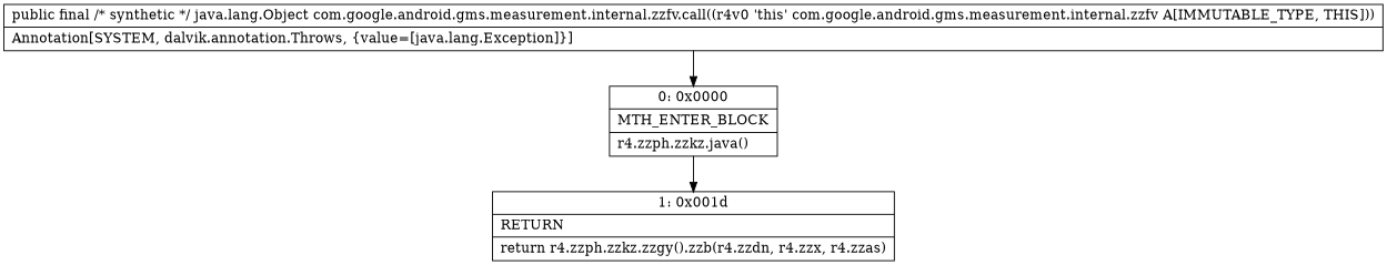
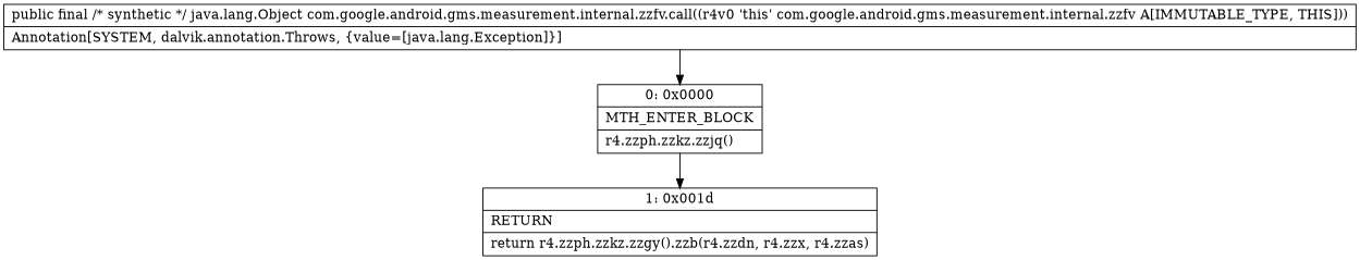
  digraph {
    node [shape=record]
-   n1 [label="{0\:\ 0x0000|MTH_ENTER_BLOCK\l|r4.zzph.zzkz.java()\l}"]
+   n1 [label="{0\:\ 0x0000|MTH_ENTER_BLOCK\l|r4.zzph.zzkz.zzjq()\l}"]
    n2 [label="{1\:\ 0x001d|RETURN\l|return r4.zzph.zzkz.zzgy().zzb(r4.zzdn, r4.zzx, r4.zzas)\l}"]
    n3 [label="{public final \/* synthetic *\/ java.lang.Object com.google.android.gms.measurement.internal.zzfv.call((r4v0 'this' com.google.android.gms.measurement.internal.zzfv A[IMMUTABLE_TYPE, THIS]))  | Annotation[SYSTEM, dalvik.annotation.Throws, \{value=[java.lang.Exception]\}]\l}"]
    n1 -> n2
    n3 -> n1
  }
